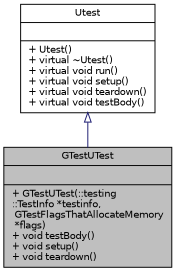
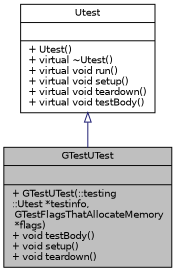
  digraph {
    node [color=black fontname=Helvetica fontsize=10 shape=record style=filled]
-   n1 [fillcolor=grey75 fontcolor=black height=0.2 label="{GTestUTest\n||+  GTestUTest(::testing\l::TestInfo *testinfo,\l GTestFlagsThatAllocateMemory\l *flags)\l+ void testBody()\l+ void setup()\l+ void teardown()\l}" width=0.4]
+   n1 [fillcolor=grey75 fontcolor=black height=0.2 label="{GTestUTest\n||+  GTestUTest(::testing\l::Utest *testinfo,\l GTestFlagsThatAllocateMemory\l *flags)\l+ void testBody()\l+ void setup()\l+ void teardown()\l}" width=0.4]
    n2 [fillcolor=white height=0.2 label="{Utest\n||+  Utest()\l+ virtual ~Utest()\l+ virtual void run()\l+ virtual void setup()\l+ virtual void teardown()\l+ virtual void testBody()\l}" width=0.4]
    n2 -> n1 [arrowtail=onormal color=midnightblue dir=back fontname=Helvetica fontsize=10 labelfontname=Helvetica labelfontsize=10 style=solid]
  }
